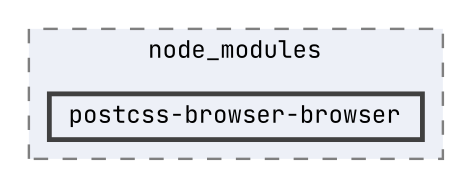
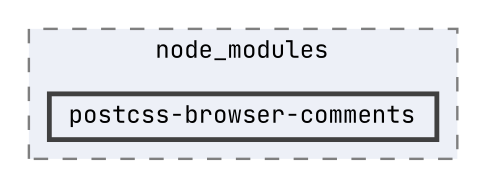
  digraph {
    compound=true
    fontname="JetBrains Mono"
-   n1 [color=grey25 fillcolor="#edf0f7" fontname="JetBrains Mono" fontsize=10 height=0.2 label="postcss-browser-browser" shape=box style="filled,bold" width=0.4]
+   n1 [color=grey25 fillcolor="#edf0f7" fontname="JetBrains Mono" fontsize=10 height=0.2 label="postcss-browser-comments" shape=box style="filled,bold" width=0.4]
    subgraph cluster_1 {
      bgcolor="#edf0f7"
      fontsize=10
      label=node_modules
      pencolor=grey50
      style="filled,dashed"
      n1
    }
  }
